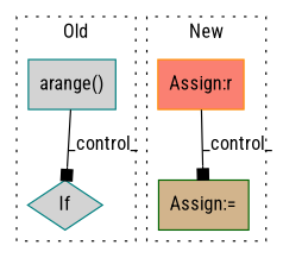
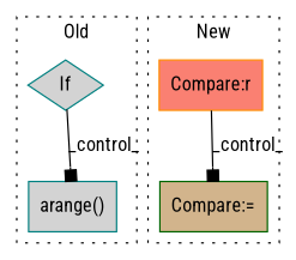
  digraph {
    fontname="Roboto Condensed"
    node [color=teal fillcolor=lightgrey fontname="Roboto Condensed" l=3 shape=box style=filled]
    edge [arrowhead=box fontname="Roboto Condensed"]
    n1 [a=75 l=171 label="arange()" s=14982]
    n2 [a=96 label=If s=14744 shape=diamond]
-   n3 [a=40 color=darkorange fillcolor=salmon l=20 label="Assign:r" s=18614]
-   n4 [a=68 color=darkgreen fillcolor=tan label="Assign:=" s=18656]
+   n3 [a=40 color=darkorange fillcolor=salmon l=20 label="Compare:r" s=18614]
+   n4 [a=68 color=darkgreen fillcolor=tan label="Compare:=" s=18656]
    subgraph cluster_1 {
      label=Old
      style=dotted
      n1
      n2
    }
    subgraph cluster_2 {
      label=New
      style=dotted
      n3
      n4
    }
-   n1 -> n2 [label=_control_]
+   n2 -> n1 [label=_control_]
    n3 -> n4 [label=_control_]
  }
